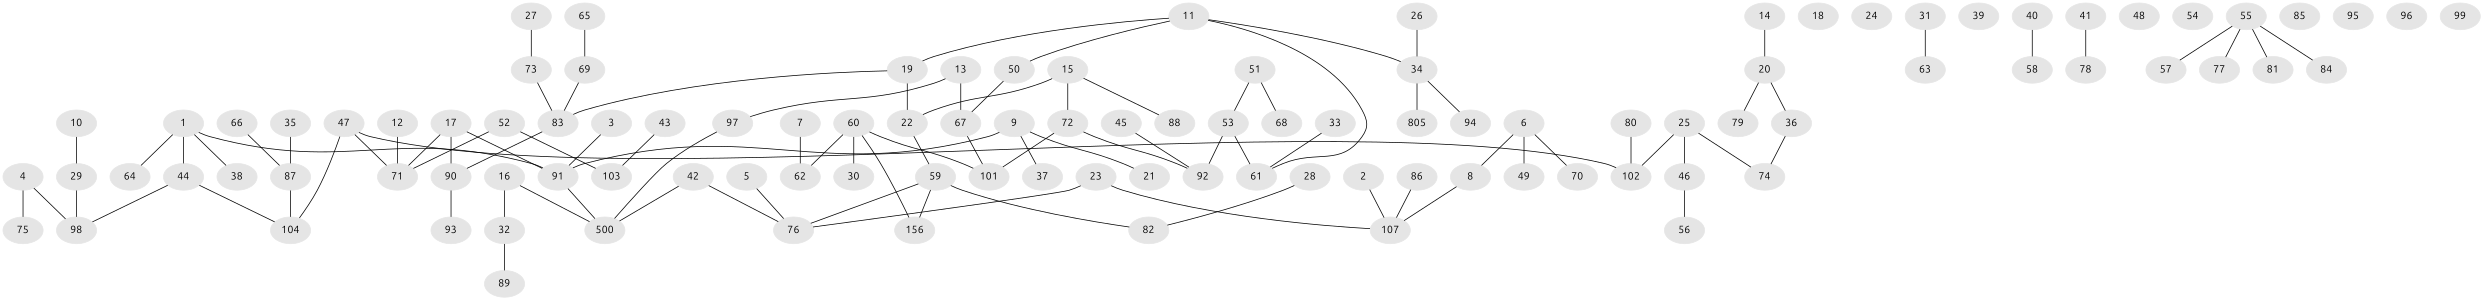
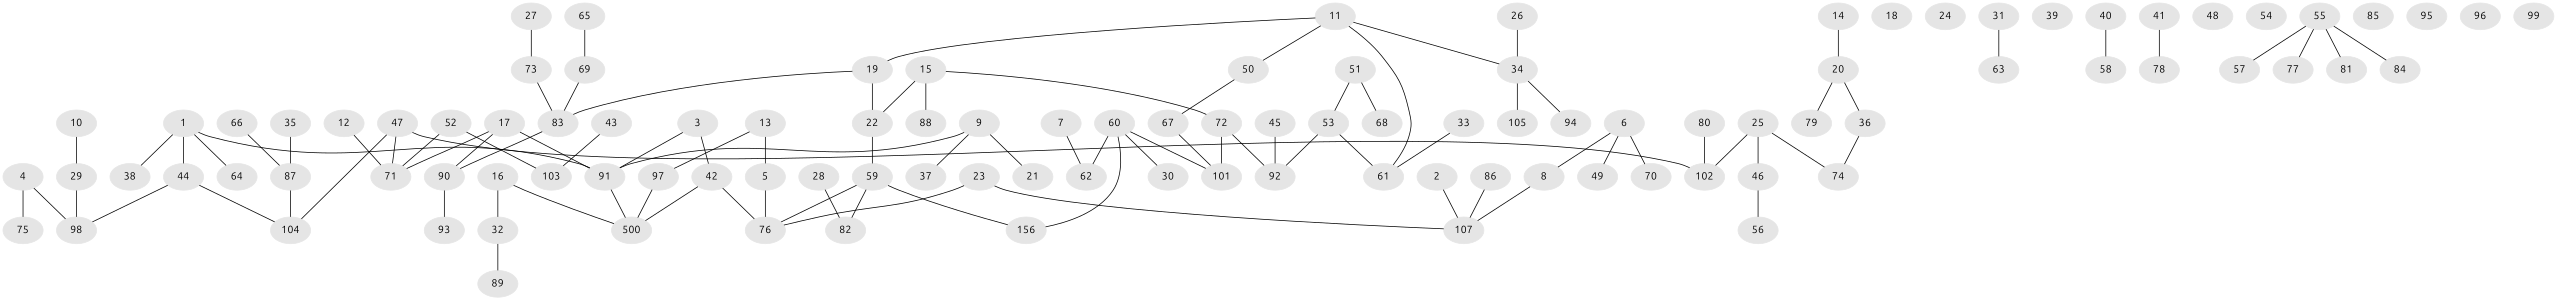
  graph {
    fontname=Ubuntu
    node [color=gray90 fontname=Ubuntu style=filled]
    edge [fontname=Ubuntu]
    1
    38
    44
    64
    91
    98
    104
    n8 [label=500]
    2
    107
    3
    42
    76
    4
    75
    5
    6
    49
    70
    8
    7
    62
    9
    21
    37
    10
    29
    11
    19
    34
    50
    61
    22
    83
    94
-   105 [label=805]
+   105
    67
    12
    71
    13
    97
    101
    14
    20
    36
    79
    15
    88
    72
    59
    92
    16
    32
    89
    17
    90
    93
    18
    74
    82
    n61 [label=156]
    23
    24
    25
    46
    102
    56
    26
    27
    73
    28
    31
    63
    33
    35
    87
    39
    40
    58
    41
    78
    43
    103
    45
    47
    48
    51
    53
    68
    52
    54
    55
    57
    77
    81
    84
    60
    30
    65
    69
    66
    80
    85
    86
    95
    96
    99
    1 -- 38
    1 -- 44
    1 -- 64
    1 -- 91
    44 -- 98
    44 -- 104
    91 -- n8
    2 -- 107
    3 -- 91
+   3 -- 42
    42 -- n8
    42 -- 76
    4 -- 98
    4 -- 75
    5 -- 76
    6 -- 49
    6 -- 70
    6 -- 8
    8 -- 107
    7 -- 62
    9 -- 91
    9 -- 21
    9 -- 37
    10 -- 29
    29 -- 98
    11 -- 19
    11 -- 34
    11 -- 50
    11 -- 61
    19 -- 22
    19 -- 83
    34 -- 94
    34 -- 105
    50 -- 67
    22 -- 59
    83 -- 90
    67 -- 101
    12 -- 71
-   13 -- 67
+   13 -- 5
    13 -- 97
    97 -- n8
    14 -- 20
    20 -- 36
    20 -- 79
    36 -- 74
    15 -- 22
    15 -- 88
    15 -- 72
    72 -- 101
    72 -- 92
    59 -- 76
    59 -- 82
    59 -- n61
    16 -- n8
    16 -- 32
    32 -- 89
    17 -- 91
    17 -- 71
    17 -- 90
    90 -- 93
    23 -- 107
    23 -- 76
    25 -- 74
    25 -- 46
    25 -- 102
    46 -- 56
    26 -- 34
    27 -- 73
    73 -- 83
    28 -- 82
    31 -- 63
    33 -- 61
    35 -- 87
    87 -- 104
    40 -- 58
    41 -- 78
    43 -- 103
    45 -- 92
    47 -- 104
    47 -- 71
    47 -- 102
    51 -- 53
    51 -- 68
    53 -- 61
    53 -- 92
    52 -- 71
    52 -- 103
    55 -- 57
    55 -- 77
    55 -- 81
    55 -- 84
    60 -- 62
    60 -- 101
    60 -- n61
    60 -- 30
    65 -- 69
    69 -- 83
    66 -- 87
    80 -- 102
    86 -- 107
  }
